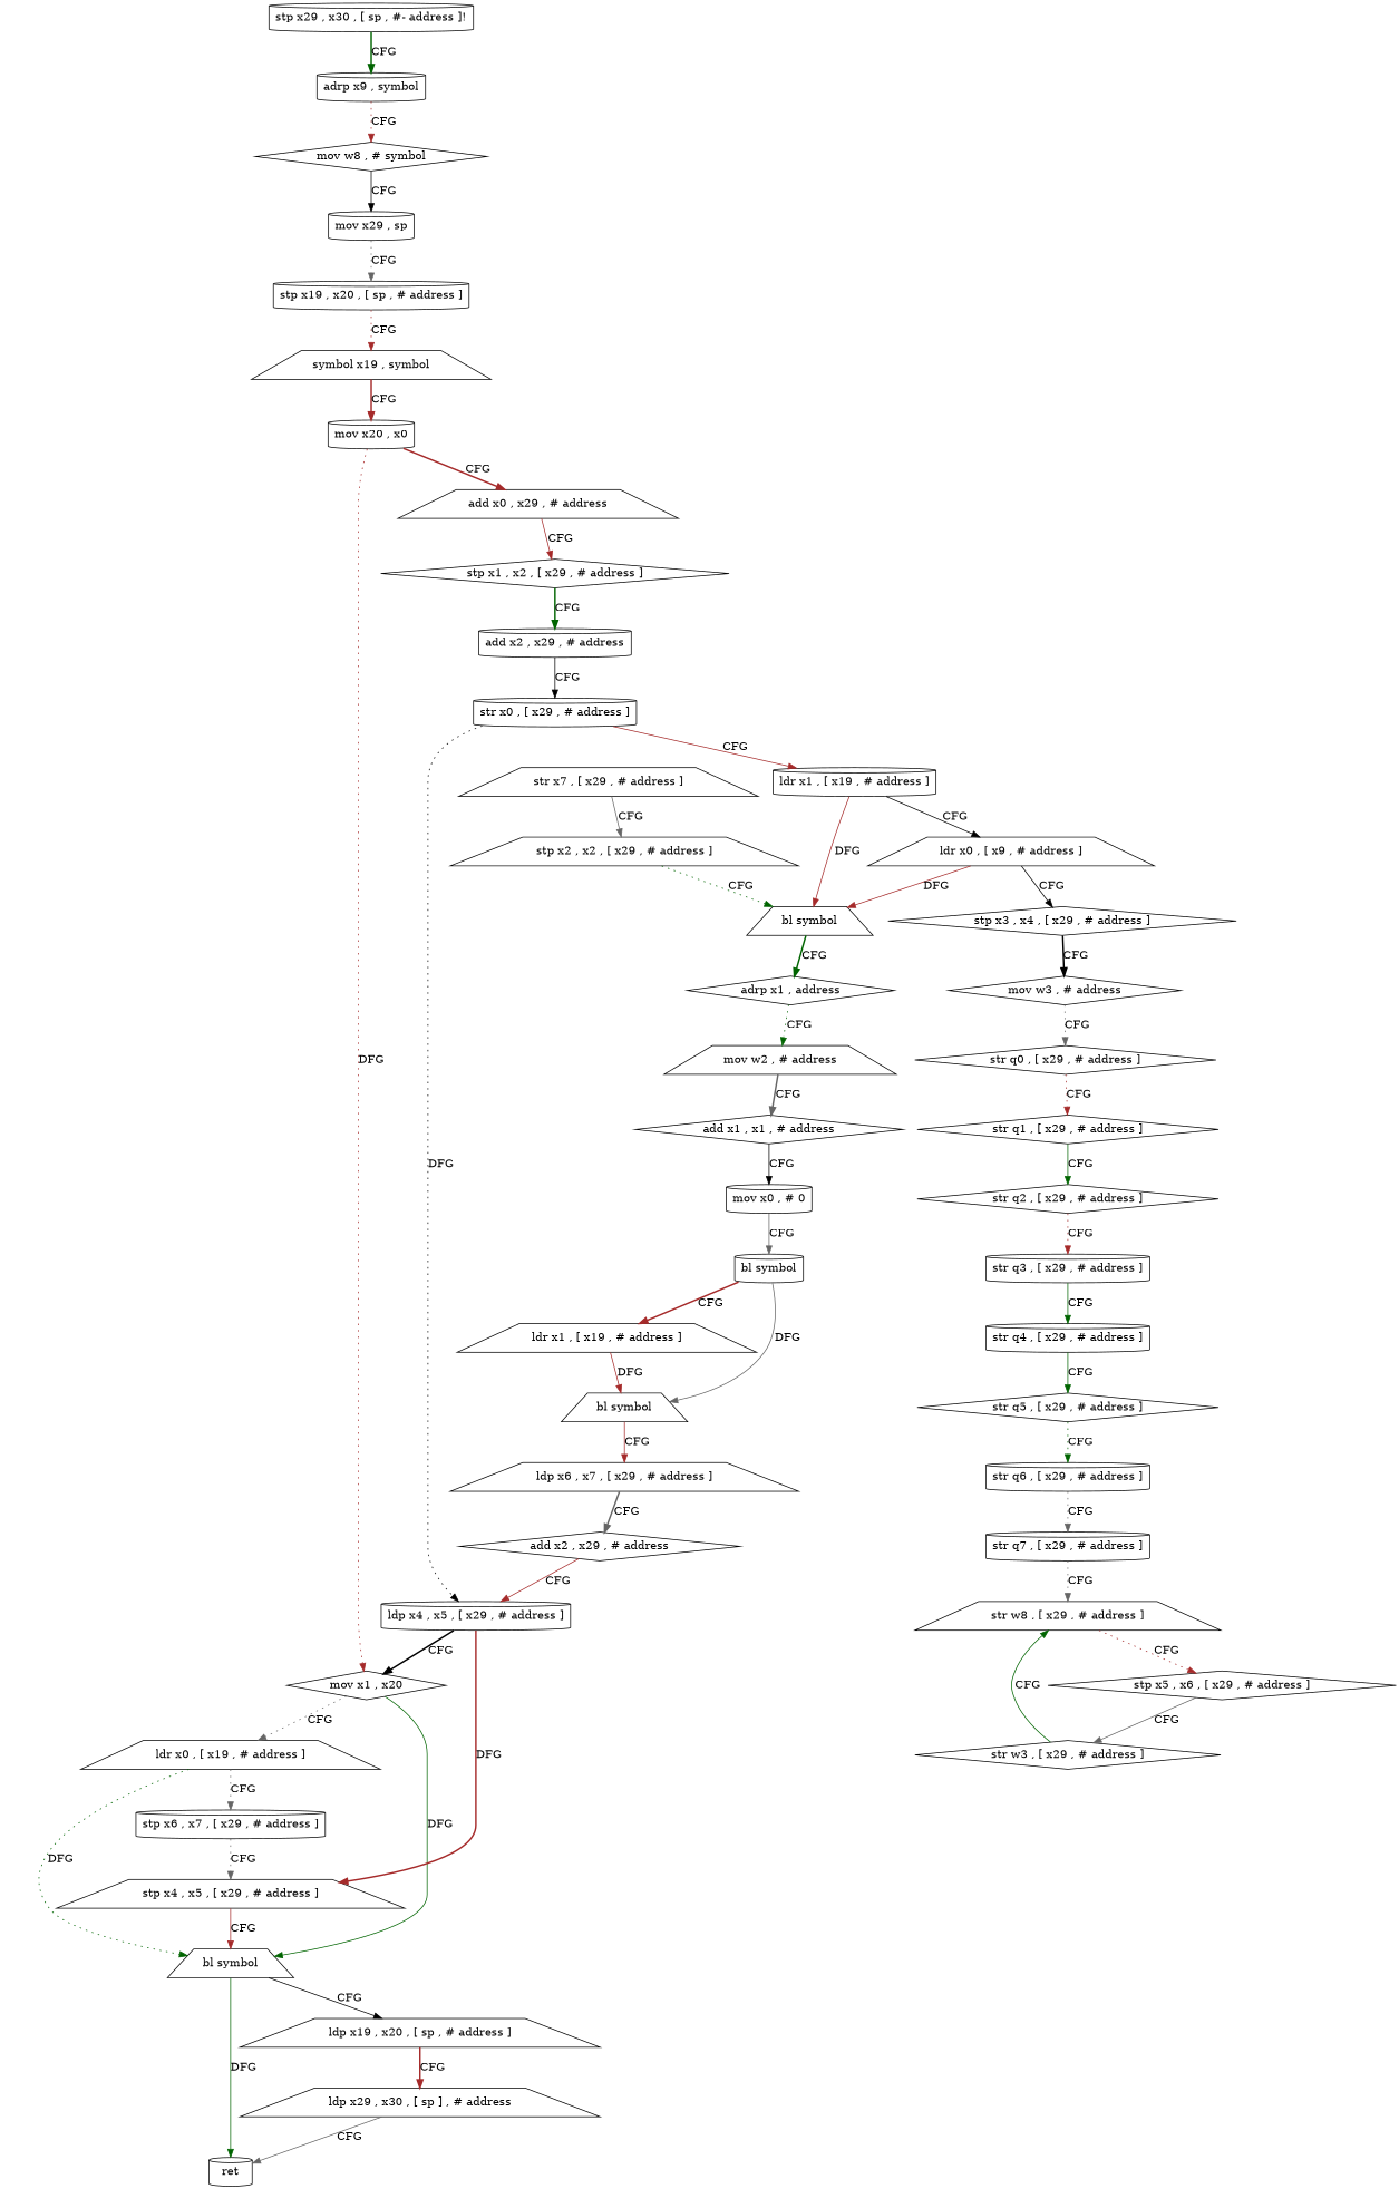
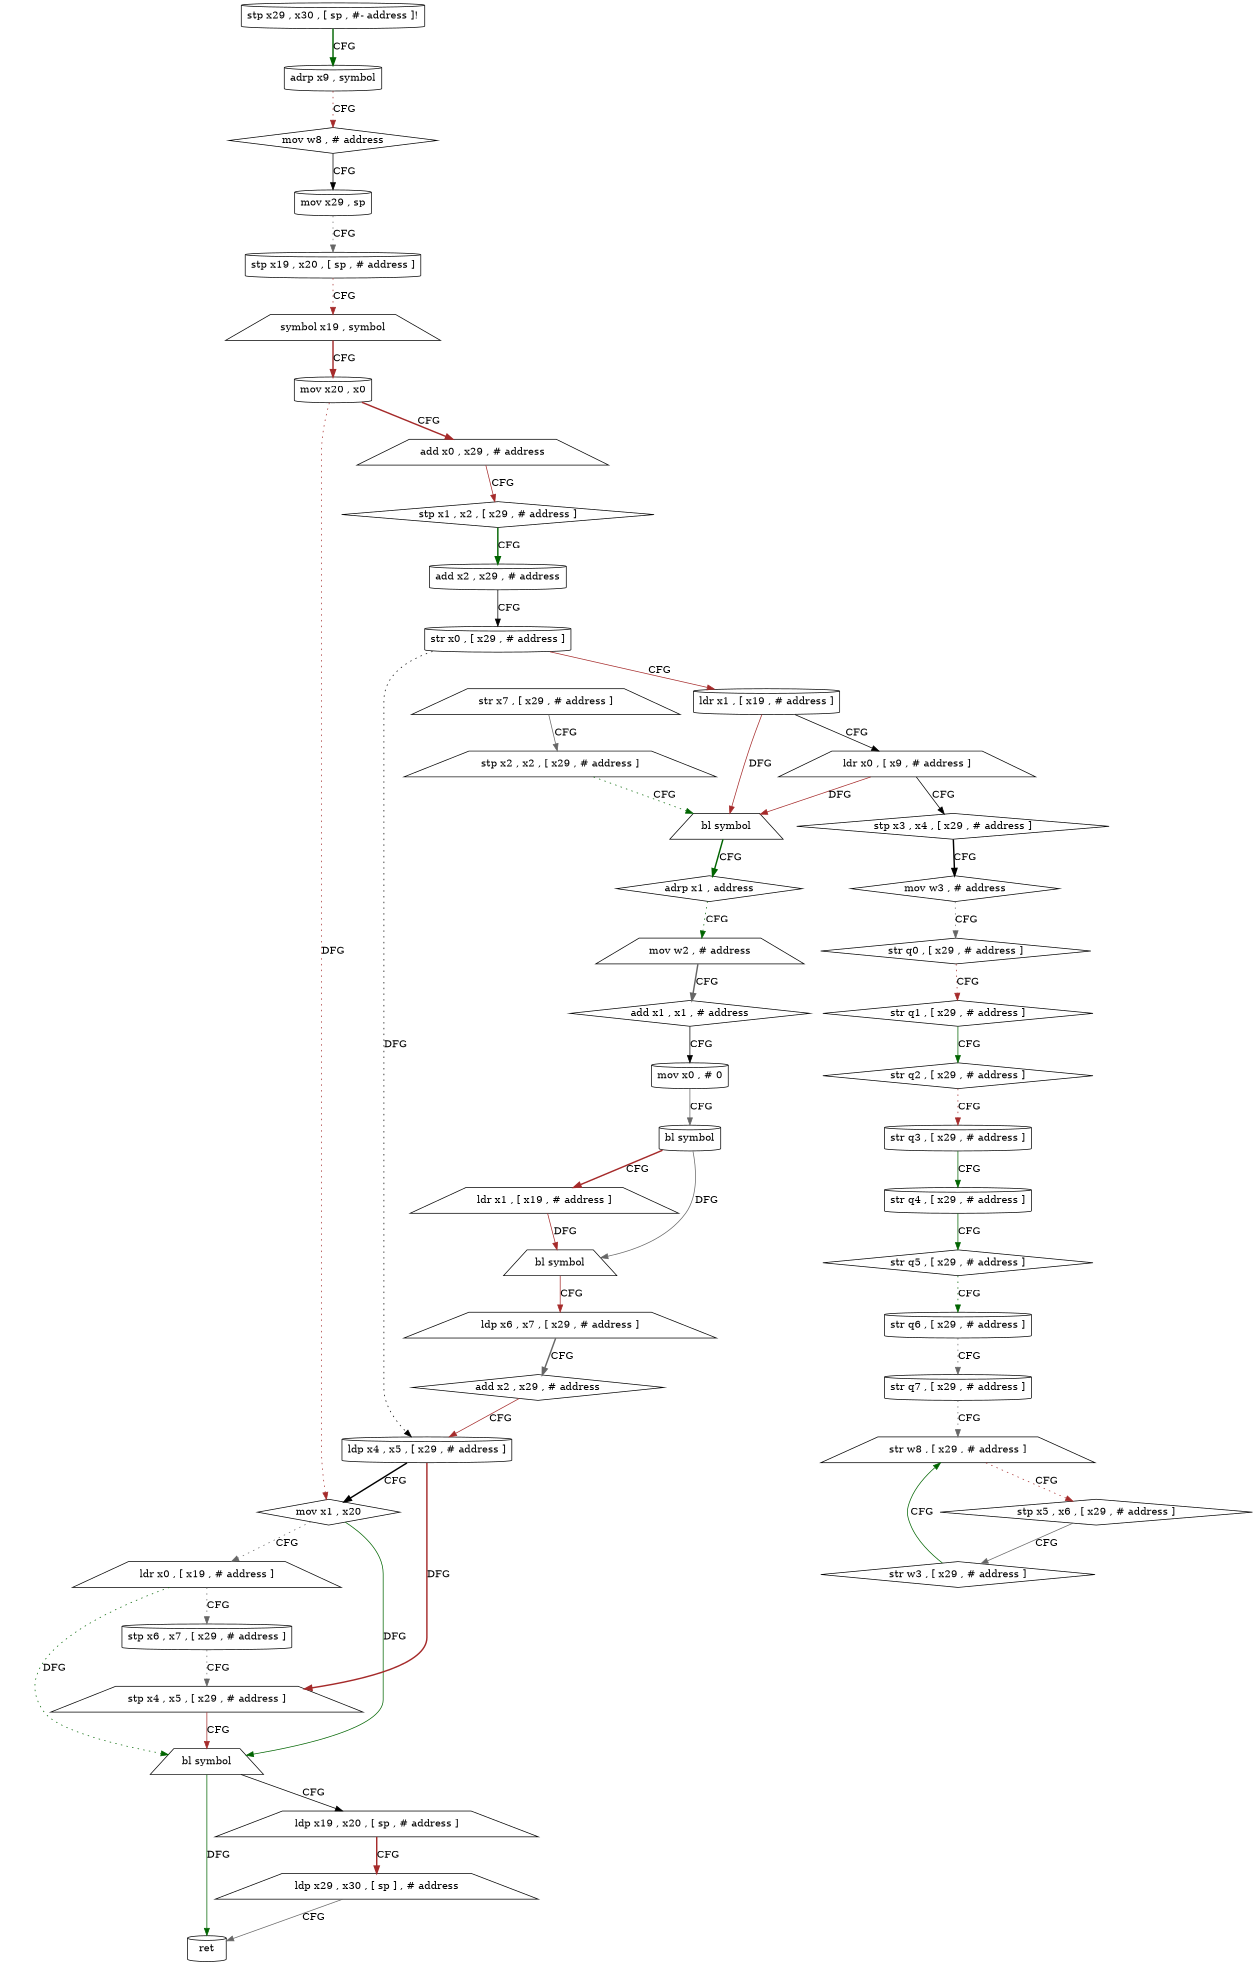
  digraph {
    node [shape=cylinder]
    edge [color=brown style=solid]
    n1 [label="stp x29 , x30 , [ sp , #- address ]!"]
    n2 [label="adrp x9 , symbol"]
-   n3 [label="mov w8 , # symbol" shape=diamond]
+   n3 [label="mov w8 , # address" shape=diamond]
    n4 [label="mov x29 , sp"]
    n5 [label="stp x19 , x20 , [ sp , # address ]"]
    n6 [label="symbol x19 , symbol" shape=trapezium]
    n7 [label="mov x20 , x0"]
    n8 [label="add x0 , x29 , # address" shape=trapezium]
    n9 [label="mov x1 , x20" shape=diamond]
    n10 [label="stp x1 , x2 , [ x29 , # address ]" shape=diamond]
    n11 [label="ldr x0 , [ x19 , # address ]" shape=trapezium]
    n12 [label="bl symbol" shape=trapezium]
    n13 [label="add x2 , x29 , # address"]
    n14 [label="str x0 , [ x29 , # address ]"]
    n15 [label="ldr x1 , [ x19 , # address ]"]
    n16 [label="ldp x4 , x5 , [ x29 , # address ]"]
    n17 [label="ldr x0 , [ x9 , # address ]" shape=trapezium]
    n18 [label="bl symbol" shape=trapezium]
    n19 [label="stp x4 , x5 , [ x29 , # address ]" shape=trapezium]
    n20 [label="stp x3 , x4 , [ x29 , # address ]" shape=diamond]
    n21 [label="adrp x1 , address" shape=diamond]
    n22 [label="mov w3 , # address" shape=diamond]
    n23 [label="str q0 , [ x29 , # address ]" shape=diamond]
    n24 [label="str q1 , [ x29 , # address ]" shape=diamond]
    n25 [label="str q2 , [ x29 , # address ]" shape=diamond]
    n26 [label="str q3 , [ x29 , # address ]"]
    n27 [label="str q4 , [ x29 , # address ]"]
    n28 [label="str q5 , [ x29 , # address ]" shape=diamond]
    n29 [label="str q6 , [ x29 , # address ]"]
    n30 [label="str q7 , [ x29 , # address ]"]
    n31 [label="str w8 , [ x29 , # address ]" shape=trapezium]
    n32 [label="stp x5 , x6 , [ x29 , # address ]" shape=diamond]
    n33 [label="str w3 , [ x29 , # address ]" shape=diamond]
    n34 [label="str x7 , [ x29 , # address ]" shape=trapezium]
    n35 [label="stp x2 , x2 , [ x29 , # address ]" shape=trapezium]
    n36 [label="mov w2 , # address" shape=trapezium]
    n37 [label="add x1 , x1 , # address" shape=diamond]
    n38 [label="mov x0 , # 0"]
    n39 [label="bl symbol"]
    n40 [label="ldr x1 , [ x19 , # address ]" shape=trapezium]
    n41 [label="bl symbol" shape=trapezium]
    n42 [label="ldp x6 , x7 , [ x29 , # address ]" shape=trapezium]
    n43 [label="add x2 , x29 , # address" shape=diamond]
    n44 [label="stp x6 , x7 , [ x29 , # address ]"]
    n45 [label="ldp x19 , x20 , [ sp , # address ]" shape=trapezium]
    n46 [label=ret]
    n47 [label="ldp x29 , x30 , [ sp ] , # address" shape=trapezium]
    n1 -> n2 [color=darkgreen label=CFG style=bold]
    n2 -> n3 [label=CFG style=dotted]
    n3 -> n4 [color=black label=CFG]
    n4 -> n5 [color=gray40 label=CFG style=dotted]
    n5 -> n6 [label=CFG style=dotted]
    n6 -> n7 [label=CFG style=bold]
    n7 -> n8 [label=CFG style=bold]
    n7 -> n9 [label=DFG style=dotted]
    n8 -> n10 [label=CFG]
    n9 -> n11 [color=gray40 label=CFG style=dotted]
    n9 -> n12 [color=darkgreen label=DFG]
    n10 -> n13 [color=darkgreen label=CFG style=bold]
    n11 -> n12 [color=darkgreen label=DFG style=dotted]
    n11 -> n44 [color=gray40 label=CFG style=dotted]
    n12 -> n45 [color=black label=CFG]
    n12 -> n46 [color=darkgreen label=DFG]
    n13 -> n14 [color=black label=CFG]
    n14 -> n15 [label=CFG]
    n14 -> n16 [color=black label=DFG style=dotted]
    n15 -> n17 [color=black label=CFG]
    n15 -> n18 [label=DFG]
    n16 -> n9 [color=black label=CFG style=bold]
    n16 -> n19 [label=DFG style=bold]
    n17 -> n18 [label=DFG]
    n17 -> n20 [color=black label=CFG]
    n18 -> n21 [color=darkgreen label=CFG style=bold]
    n19 -> n12 [label=CFG]
    n20 -> n22 [color=black label=CFG style=bold]
    n21 -> n36 [color=darkgreen label=CFG style=dotted]
    n22 -> n23 [color=gray40 label=CFG style=dotted]
    n23 -> n24 [label=CFG style=dotted]
    n24 -> n25 [color=darkgreen label=CFG]
    n25 -> n26 [label=CFG style=dotted]
    n26 -> n27 [color=darkgreen label=CFG]
    n27 -> n28 [color=darkgreen label=CFG]
    n28 -> n29 [color=darkgreen label=CFG style=dotted]
    n29 -> n30 [color=gray40 label=CFG style=dotted]
    n30 -> n31 [color=gray40 label=CFG style=dotted]
    n31 -> n32 [label=CFG style=dotted]
    n32 -> n33 [color=gray40 label=CFG]
    n33 -> n31 [color=darkgreen label=CFG]
    n34 -> n35 [color=gray40 label=CFG]
    n35 -> n18 [color=darkgreen label=CFG style=dotted]
    n36 -> n37 [color=gray40 label=CFG style=bold]
    n37 -> n38 [color=black label=CFG]
    n38 -> n39 [color=gray40 label=CFG]
    n39 -> n40 [label=CFG style=bold]
    n39 -> n41 [color=gray40 label=DFG]
    n40 -> n41 [label=DFG]
    n41 -> n42 [label=CFG]
    n42 -> n43 [color=gray40 label=CFG style=bold]
    n43 -> n16 [label=CFG]
    n44 -> n19 [color=gray40 label=CFG style=dotted]
    n45 -> n47 [label=CFG style=bold]
    n47 -> n46 [color=gray40 label=CFG]
  }
